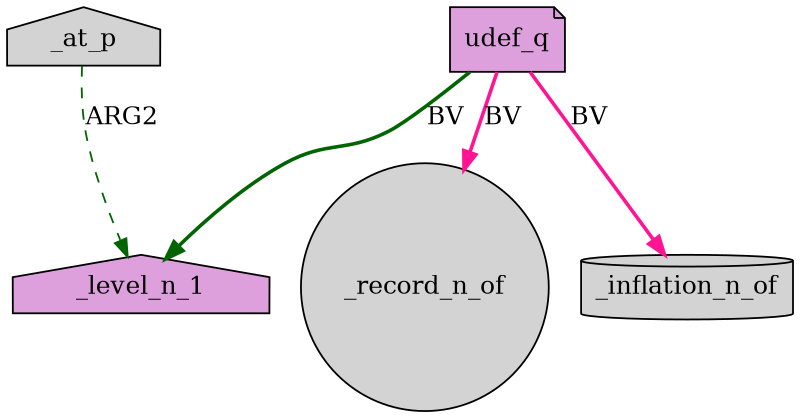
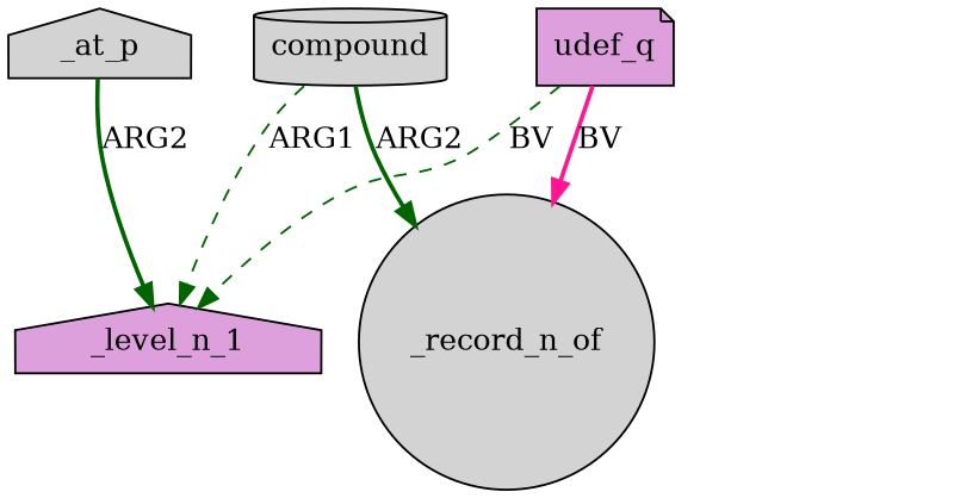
  digraph {
    node [fillcolor=lightgrey shape=house style=filled]
    edge [color=darkgreen style=bold]
    _level_n_1 [fillcolor=plum]
    _at_p
-   _inflation_n_of [shape=cylinder]
    udef_q [fillcolor=plum shape=note]
    _record_n_of [shape=circle]
-   _at_p -> _level_n_1 [label=ARG2 style=dashed]
-   udef_q -> _level_n_1 [label=BV]
-   udef_q -> _inflation_n_of [color=deeppink label=BV]
+   compound [shape=cylinder]
+   _at_p -> _level_n_1 [label=ARG2]
+   udef_q -> _level_n_1 [label=BV style=dashed]
    udef_q -> _record_n_of [color=deeppink label=BV]
+   compound -> _level_n_1 [label=ARG1 style=dashed]
+   compound -> _record_n_of [label=ARG2]
  }
